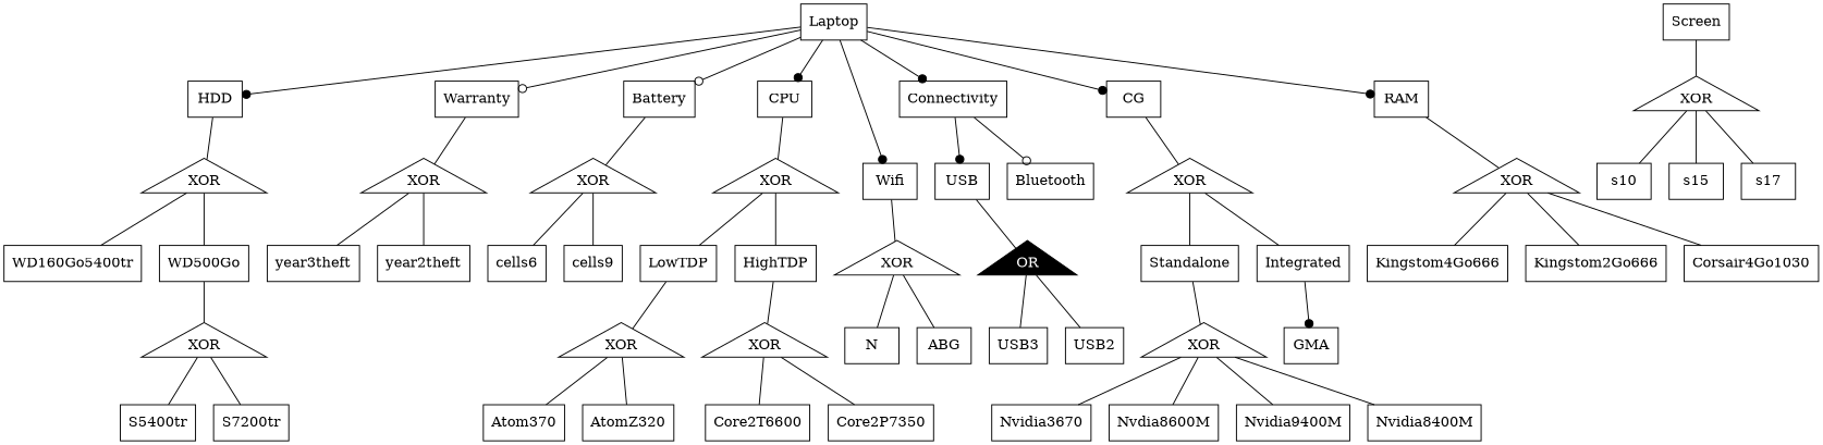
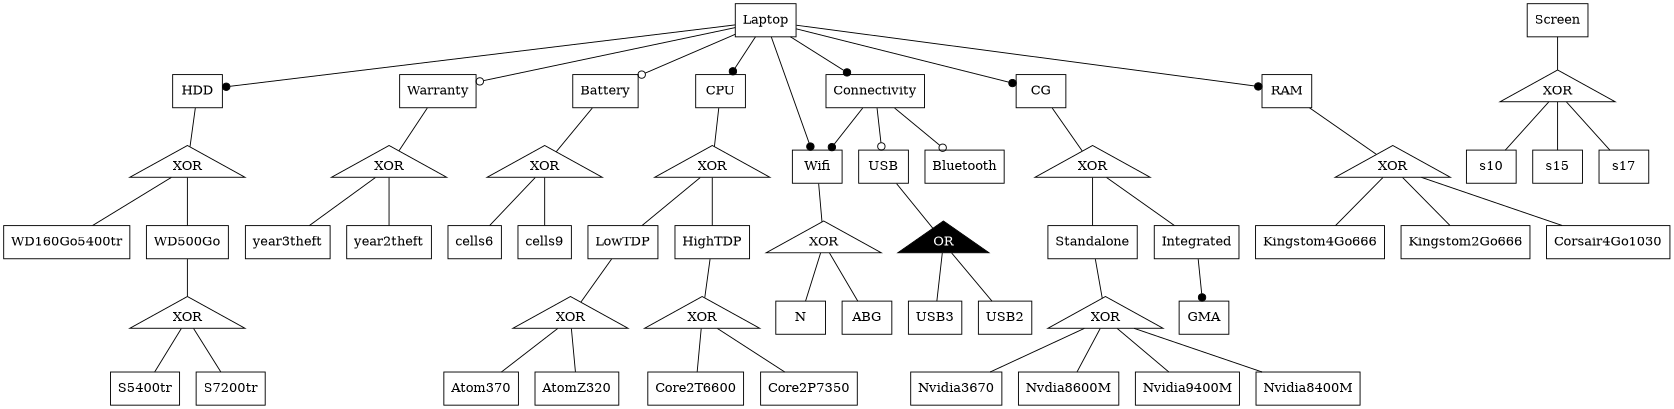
  digraph {
    rankdir=TB
    node [shape=box]
    edge [arrowhead=none]
    n1 [label=year3theft]
    n2 [label=Core2T6600]
    n3 [label=Kingstom4Go666]
    n4 [label=LowTDP]
    n5 [label=XOR shape=triangle width=0.3]
    n6 [label=Atom370]
    n7 [label=AtomZ320]
    n8 [label=HighTDP]
    n9 [label=XOR shape=triangle width=0.3]
    n10 [label=Core2P7350]
    n11 [label=Kingstom2Go666]
    n12 [label=N]
    n13 [label=Standalone]
    n14 [label=XOR shape=triangle width=0.3]
    n15 [label=Nvidia3670]
    n16 [label=Nvdia8600M]
    n17 [label=Nvidia9400M]
    n18 [label=Nvidia8400M]
    n19 [label=HDD]
    n20 [label=XOR shape=triangle width=0.3]
    n21 [label=WD160Go5400tr]
    n22 [label=WD500Go]
    n23 [label=S5400tr]
    n24 [label=s10]
    n25 [label=Warranty]
    n26 [label=XOR shape=triangle width=0.3]
    n27 [label=year2theft]
    n28 [label=USB3]
    n29 [label=S7200tr]
    n30 [label=Battery]
    n31 [label=XOR shape=triangle width=0.3]
    n32 [label=cells6]
    n33 [label=cells9]
    n34 [label=CPU]
    n35 [label=XOR shape=triangle width=0.3]
    n36 [label=USB]
    n37 [color=black fontcolor=white label=OR shape=triangle style=filled]
    n38 [label=USB2]
    n39 [label=s15]
    n40 [label=Corsair4Go1030]
    n41 [label=Bluetooth]
    n42 [label=Wifi]
    n43 [label=XOR shape=triangle width=0.3]
    n44 [label=ABG]
    n45 [label=Connectivity]
    n46 [label=Screen]
    n47 [label=XOR shape=triangle width=0.3]
    n48 [label=s17]
    n49 [label=CG]
    n50 [label=XOR shape=triangle width=0.3]
    n51 [label=Integrated]
    n52 [label=GMA]
    n53 [label=RAM]
    n54 [label=XOR shape=triangle width=0.3]
    n55 [label=Laptop]
    n56 [label=XOR shape=triangle width=0.3]
    n4 -> n5
    n5 -> n6
    n5 -> n7
    n8 -> n9
    n9 -> n2
    n9 -> n10
    n13 -> n14
    n14 -> n15
    n14 -> n16
    n14 -> n17
    n14 -> n18
    n19 -> n20
    n20 -> n21
    n20 -> n22
    n22 -> n56
    n25 -> n26
    n26 -> n1
    n26 -> n27
    n30 -> n31
    n31 -> n32
    n31 -> n33
    n34 -> n35
    n35 -> n4
    n35 -> n8
    n36 -> n37
    n37 -> n28
    n37 -> n38
    n42 -> n43
    n43 -> n12
    n43 -> n44
-   n45 -> n36 [arrowhead=dot]
+   n45 -> n36 [arrowhead=odot]
    n45 -> n41 [arrowhead=odot]
+   n45 -> n42 [arrowhead=dot]
    n46 -> n47
    n47 -> n24
    n47 -> n39
    n47 -> n48
    n49 -> n50
    n50 -> n13
    n50 -> n51
    n51 -> n52 [arrowhead=dot]
    n53 -> n54
    n54 -> n3
    n54 -> n11
    n54 -> n40
    n55 -> n19 [arrowhead=dot]
    n55 -> n25 [arrowhead=odot]
    n55 -> n30 [arrowhead=odot]
    n55 -> n34 [arrowhead=dot]
    n55 -> n42 [arrowhead=dot]
    n55 -> n45 [arrowhead=dot]
    n55 -> n49 [arrowhead=dot]
    n55 -> n53 [arrowhead=dot]
    n56 -> n23
    n56 -> n29
  }
